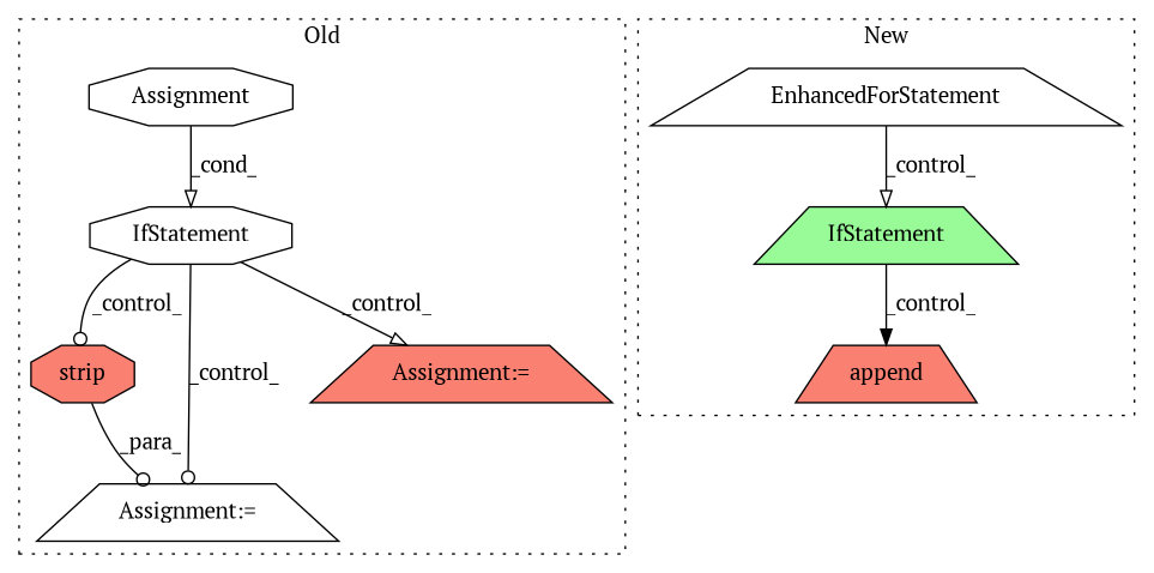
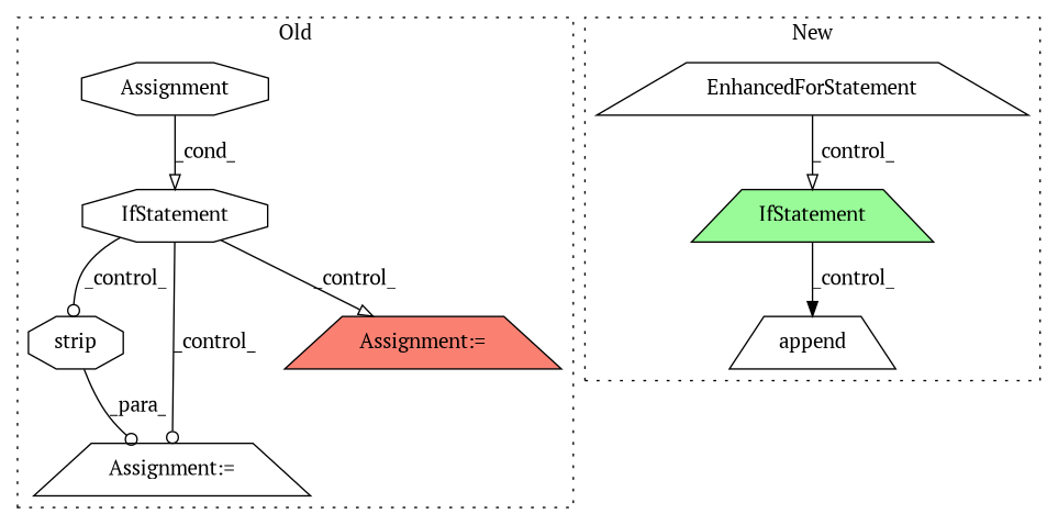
  digraph {
    fontname="PT Serif"
    node [a=32 fillcolor=white fontname="PT Serif" l="4,2" shape=trapezium style=filled]
    edge [arrowhead=odot fontname="PT Serif"]
-   n1 [fillcolor=salmon l=7 label=strip s=2881 shape=octagon]
+   n1 [l=7 label=strip s=2881 shape=octagon]
    n2 [a=7 l=24 label="Assignment:=" s=2955]
    n3 [a=25 label=IfStatement s="2837,2853" shape=octagon]
    n4 [a=42 label=Assignment shape=octagon l=""]
    n5 [a=7 fillcolor=salmon l=1 label="Assignment:=" s=3345]
-   n6 [fillcolor=salmon l="45,-24" label=append s="2799,3134"]
+   n6 [l="45,-24" label=append s="2799,3134"]
    n7 [a=25 fillcolor=palegreen label=IfStatement s="2758,2777"]
    n8 [a=70 l="61,2" label=EnhancedForStatement s="2647,2744"]
    subgraph cluster_1 {
      label=Old
      style=dotted
      n1
      n2
      n3
      n4
      n5
    }
    subgraph cluster_2 {
      label=New
      style=dotted
      n6
      n7
      n8
    }
    n1 -> n2 [label=_para_]
    n3 -> n1 [label=_control_]
    n3 -> n2 [label=_control_]
    n3 -> n5 [arrowhead=onormal label=_control_]
    n4 -> n3 [arrowhead=onormal label=_cond_]
    n7 -> n6 [arrowhead=normal label=_control_]
    n8 -> n7 [arrowhead=onormal label=_control_]
  }
